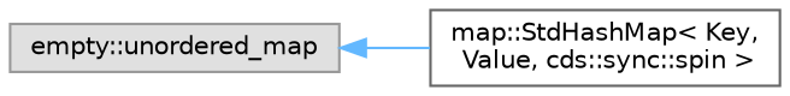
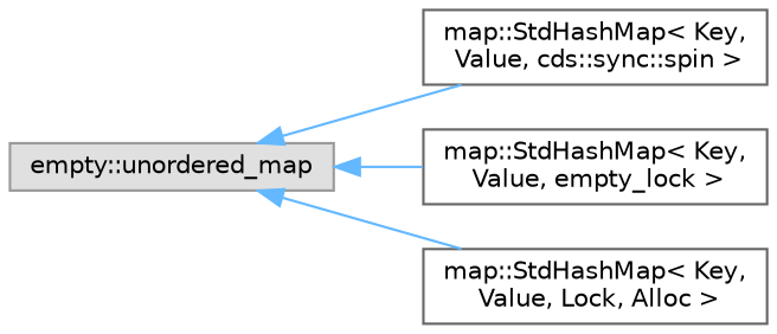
  digraph {
    rankdir=LR
    node [color=grey40 fillcolor=white fontname=Helvetica fontsize=10 shape=box style=filled]
    edge [color=steelblue1 dir=back fontname=Helvetica fontsize=10 labelfontname=Helvetica labelfontsize=10 style=solid]
    n1 [color=grey60 fillcolor="#E0E0E0" height=0.2 label="empty::unordered_map" width=0.4]
    n2 [height=0.2 label="map::StdHashMap\< Key,\l Value, cds::sync::spin \>" width=0.4]
+   n3 [height=0.2 label="map::StdHashMap\< Key,\l Value, empty_lock \>" width=0.4]
+   n4 [height=0.2 label="map::StdHashMap\< Key,\l Value, Lock, Alloc \>" width=0.4]
    n1 -> n2
+   n1 -> n3
+   n1 -> n4
  }
